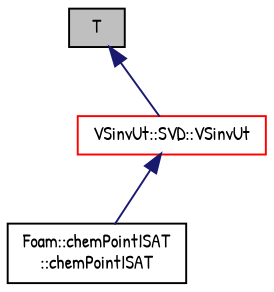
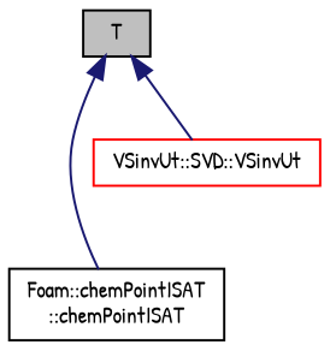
  digraph {
    fontname="Patrick Hand"
    rankdir=TB
    node [color=black fontname="Patrick Hand" fontsize=10 shape=record]
    edge [color=midnightblue dir=back fontname="Patrick Hand" fontsize=10 labelfontname=Helvetica labelfontsize=10 style=solid]
    n1 [fillcolor=grey75 fontcolor=black height=0.2 label=T style=filled width=0.4]
    n2 [height=0.2 label="Foam::chemPointISAT\l::chemPointISAT" width=0.4]
    n3 [color=red height=0.2 label="VSinvUt::SVD::VSinvUt" width=0.4]
-   n3 -> n2
+   n1 -> n2
    n1 -> n3
  }
